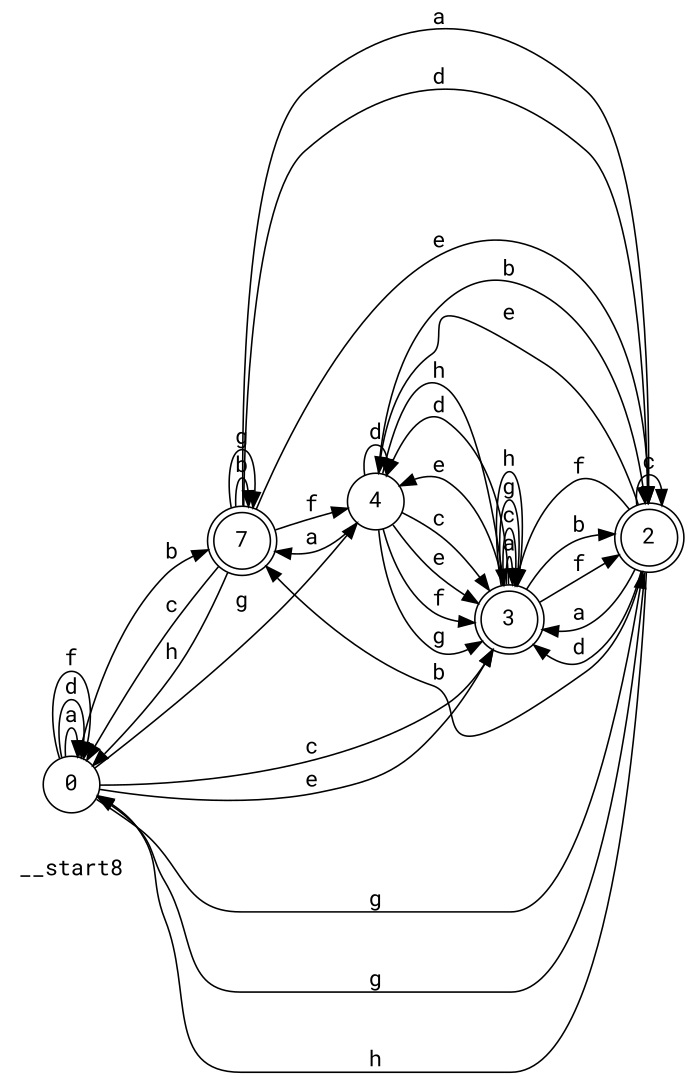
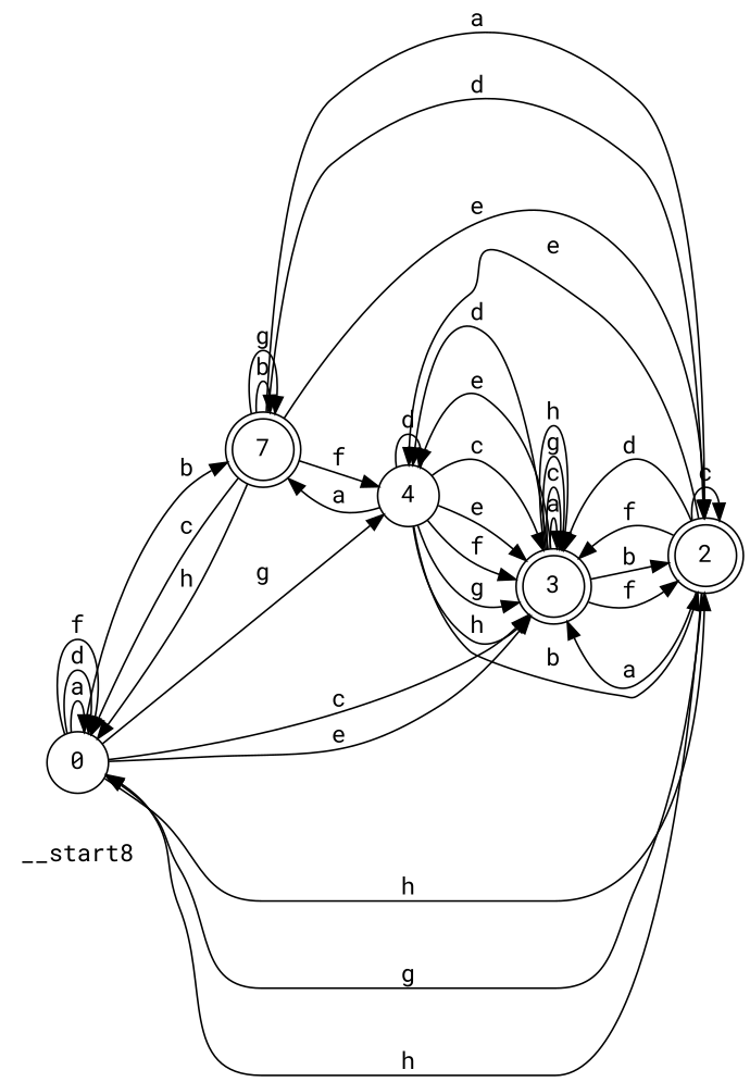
  digraph {
    fontname="Roboto Mono"
    rankdir=LR
    node [fontname="Roboto Mono" shape=doublecircle color=black fillcolor=white style=filled]
    edge [fontname="Roboto Mono"]
    n1 [label=__start8 shape=none color="" fillcolor="" style=""]
    n2 [label=0 shape=circle]
    n3 [label=7 style="rounded,filled"]
    n4 [label=2]
    n5 [label=3 style="rounded,filled"]
    n6 [label=4 shape=circle]
    n2 -> n2 [label=a]
    n2 -> n2 [label=d]
    n2 -> n2 [label=f]
    n2 -> n3 [label=b]
-   n2 -> n4 [label=g]
+   n2 -> n4 [label=h]
    n2 -> n5 [label=c]
    n2 -> n5 [label=e]
    n2 -> n6 [label=g]
    n3 -> n2 [label=c]
    n3 -> n2 [label=h]
    n3 -> n3 [label=b]
    n3 -> n3 [label=g]
    n3 -> n4 [label=a]
    n3 -> n4 [label=d]
    n3 -> n4 [label=e]
    n3 -> n6 [label=f]
    n4 -> n2 [label=g]
    n4 -> n2 [label=h]
-   n4 -> n3 [label=b]
    n4 -> n4 [label=c]
    n4 -> n5 [label=a]
    n4 -> n5 [label=d]
    n4 -> n5 [label=f]
    n4 -> n6 [label=e]
    n5 -> n4 [label=b]
    n5 -> n4 [label=f]
    n5 -> n5 [label=a]
    n5 -> n5 [label=c]
    n5 -> n5 [label=g]
    n5 -> n5 [label=h]
    n5 -> n6 [label=d]
    n5 -> n6 [label=e]
    n6 -> n3 [label=a]
    n6 -> n4 [label=b]
    n6 -> n5 [label=c]
    n6 -> n5 [label=e]
    n6 -> n5 [label=f]
    n6 -> n5 [label=g]
    n6 -> n5 [label=h]
    n6 -> n6 [label=d]
  }
